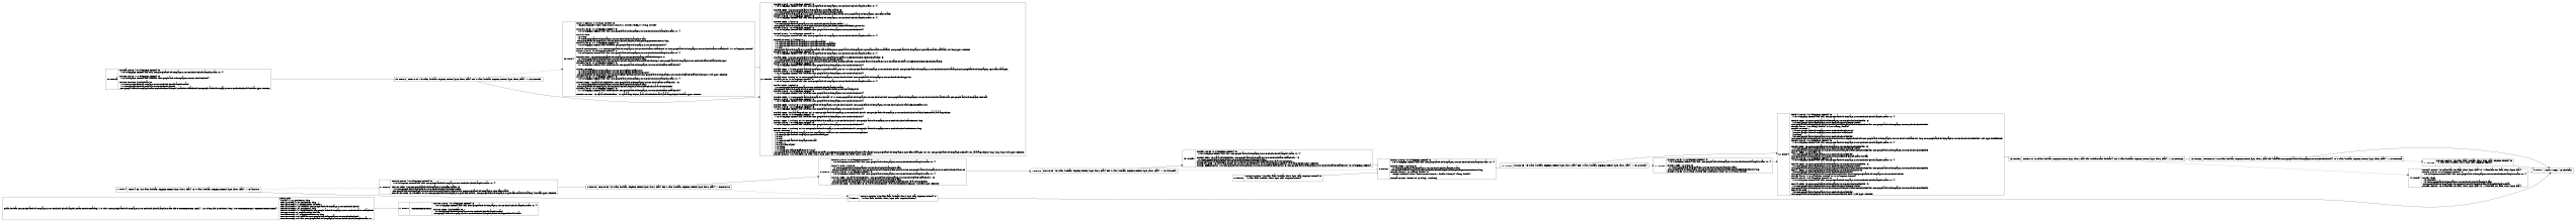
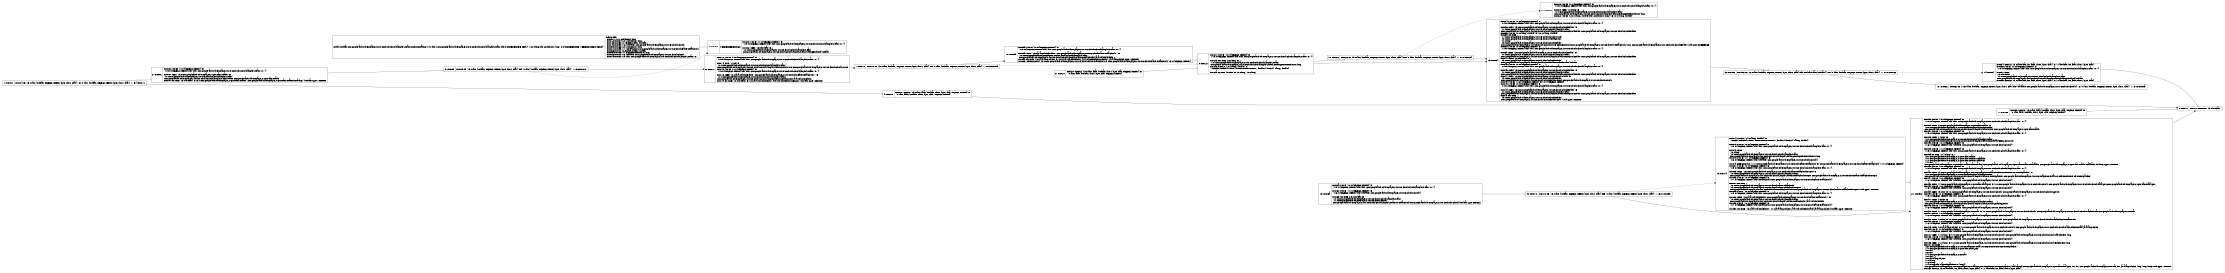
  digraph {
    rankdir=LR
    node [shape=record]
    edge [arrowhead=odot]
    n1 [label="{0\:\ 0x0000|MTH_ENTER_BLOCK\l|0x0000: MOVE  (r0 I:?[OBJECT, ARRAY]) = \l  (r19 I:?[OBJECT, ARRAY] A[D('this' com.google.android.exoplayer2.source.chunk.ChunkSampleStream\<T\>)])\l \l0x0002: IGET  (r3 I:boolean) = \l  (r0 I:com.google.android.exoplayer2.source.chunk.ChunkSampleStream)\l com.google.android.exoplayer2.source.chunk.ChunkSampleStream.loadingFinished boolean \l}"]
    n2 [label="{1\:\ 0x0004|0x0004: IF  (r3 I:?[int, boolean, OBJECT, ARRAY, byte, short, char]) != (0 ?[int, boolean, OBJECT, ARRAY, byte, short, char])  \-\> B:4:0x0010 \l}"]
    n3 [label="{2\:\ 0x0006|0x0006: MOVE  (r0 I:?[OBJECT, ARRAY]) = \l  (r19 I:?[OBJECT, ARRAY] A[D('this' com.google.android.exoplayer2.source.chunk.ChunkSampleStream\<T\>)])\l \l0x0008: IGET  (r3 I:com.google.android.exoplayer2.upstream.Loader) = \l  (r0 I:com.google.android.exoplayer2.source.chunk.ChunkSampleStream)\l com.google.android.exoplayer2.source.chunk.ChunkSampleStream.loader com.google.android.exoplayer2.upstream.Loader \l0x000a: INVOKE  (r3 I:boolean) = (r3 I:com.google.android.exoplayer2.upstream.Loader) com.google.android.exoplayer2.upstream.Loader.isLoading():boolean type: VIRTUAL \l}"]
    n4 [label="{4\:\ 0x0010|0x0010: CONST  (r3 I:?[int, float, boolean, short, byte, char, OBJECT, ARRAY]) = \l  (0 ?[int, float, boolean, short, byte, char, OBJECT, ARRAY])\l \l}"]
    n5 [label="{3\:\ 0x000e|0x000e: IF  (r3 I:?[int, boolean, OBJECT, ARRAY, byte, short, char]) == (0 ?[int, boolean, OBJECT, ARRAY, byte, short, char])  \-\> B:6:0x0012 \l}"]
-   n6 [label="{5\:\ 0x0011|0x0011: THIS  (r3 I:boolean) \l}"]
+   n6 [label="{5\:\ 0x0011|0x0011: RETURN  (r3 I:boolean) \l}"]
    n7 [label="{6\:\ 0x0012|0x0012: MOVE  (r0 I:?[OBJECT, ARRAY]) = \l  (r19 I:?[OBJECT, ARRAY] A[D('this' com.google.android.exoplayer2.source.chunk.ChunkSampleStream\<T\>)])\l \l0x0014: CMP  (r4 I:T) = \l  (r0 I:com.google.android.exoplayer2.source.chunk.ChunkSampleStream)\l com.google.android.exoplayer2.source.chunk.ChunkSampleStream.chunkSource com.google.android.exoplayer2.source.chunk.ChunkSource \l0x0016: MOVE  (r0 I:?[OBJECT, ARRAY]) = \l  (r19 I:?[OBJECT, ARRAY] A[D('this' com.google.android.exoplayer2.source.chunk.ChunkSampleStream\<T\>)])\l \l0x0018: IGET  (r3 I:java.util.LinkedList\<com.google.android.exoplayer2.source.chunk.BaseMediaChunk\>) = \l  (r0 I:com.google.android.exoplayer2.source.chunk.ChunkSampleStream)\l com.google.android.exoplayer2.source.chunk.ChunkSampleStream.mediaChunks java.util.LinkedList \l0x001a: INVOKE  (r3 I:boolean) = (r3 I:java.util.LinkedList) java.util.LinkedList.isEmpty():boolean type: VIRTUAL \l}"]
    n8 [label="{7\:\ 0x001e|0x001e: IF  (r3 I:?[int, boolean, OBJECT, ARRAY, byte, short, char]) == (0 ?[int, boolean, OBJECT, ARRAY, byte, short, char])  \-\> B:15:0x005b \l}"]
    n9 [label="{15\:\ 0x005b|0x005b: MOVE  (r0 I:?[OBJECT, ARRAY]) = \l  (r19 I:?[OBJECT, ARRAY] A[D('this' com.google.android.exoplayer2.source.chunk.ChunkSampleStream\<T\>)])\l \l0x005d: IGET  (r3 I:java.util.LinkedList\<com.google.android.exoplayer2.source.chunk.BaseMediaChunk\>) = \l  (r0 I:com.google.android.exoplayer2.source.chunk.ChunkSampleStream)\l com.google.android.exoplayer2.source.chunk.ChunkSampleStream.mediaChunks java.util.LinkedList \l0x005f: INVOKE  (r3 I:java.lang.Object) = (r3 I:java.util.LinkedList) java.util.LinkedList.getLast():java.lang.Object type: VIRTUAL \l0x0063: CHECK_CAST  (r3 I:com.google.android.exoplayer2.source.chunk.BaseMediaChunk) = (com.google.android.exoplayer2.source.chunk.BaseMediaChunk) (r3 I:?[OBJECT, ARRAY]) \l}"]
-   n10 [label="{9\:\ 0x0021|0x0021: MOVE  (r0 I:?[OBJECT, ARRAY]) = \l  (r19 I:?[OBJECT, ARRAY] A[D('this' com.google.android.exoplayer2.source.chunk.ChunkSampleStream\<T\>)])\l \l0x0023: IGET  (r6 I:long) = \l  (r0 I:com.google.android.exoplayer2.source.chunk.ChunkSampleStream)\l com.google.android.exoplayer2.source.chunk.ChunkSampleStream.pendingResetPositionUs long \l0x0025: CONST  (r8 I:?[long, double]) = \l  (\-9223372036854775807(0x8000000000000001, double:\-4.9E\-324) ?[long, double])\l \l0x002a: CMP_L  (r5 I:int) = (r6 I:long), (r8 I:long) \l}"]
+   n10 [label="{9\:\ 0x0021|0x0021: MOVE  (r0 I:?[OBJECT, ARRAY]) = \l  (r19 I:?[OBJECT, ARRAY] A[D('this' com.google.android.exoplayer2.source.chunk.ChunkSampleStream\<T\>)])\l \l0x0023: INVOKE  (r6 I:long) = \l  (r0 I:com.google.android.exoplayer2.source.chunk.ChunkSampleStream)\l com.google.android.exoplayer2.source.chunk.ChunkSampleStream.pendingResetPositionUs long \l0x0025: CONST  (r8 I:?[long, double]) = \l  (\-9223372036854775807(0x8000000000000001, double:\-4.9E\-324) ?[long, double])\l \l0x002a: CMP_L  (r5 I:int) = (r6 I:long), (r8 I:long) \l}"]
    n11 [label="{8\:\ 0x0020|0x0020: CONST  (r3 I:?[int, float, boolean, short, byte, char, OBJECT, ARRAY]) = \l  (0 ?[int, float, boolean, short, byte, char, OBJECT, ARRAY])\l \l}"]
    n12 [label="{10\:\ 0x002c|0x002c: IF  (r5 I:?[int, boolean, OBJECT, ARRAY, byte, short, char]) == (0 ?[int, boolean, OBJECT, ARRAY, byte, short, char])  \-\> B:12:0x0034 \l}"]
    n13 [label="{11\:\ 0x002e|0x002e: MOVE  (r0 I:?[OBJECT, ARRAY]) = \l  (r19 I:?[OBJECT, ARRAY] A[D('this' com.google.android.exoplayer2.source.chunk.ChunkSampleStream\<T\>)])\l \l0x0030: IGET  (r0 I:long) = \l  (r0 I:com.google.android.exoplayer2.source.chunk.ChunkSampleStream)\l com.google.android.exoplayer2.source.chunk.ChunkSampleStream.pendingResetPositionUs long \l0x0032: MOVE  (r20 I:?[long, double] A[D('positionUs' long)]) = (r0 I:?[long, double]) \l}"]
    n14 [label="{12\:\ 0x0034|0x0034: MOVE  (r0 I:?[OBJECT, ARRAY]) = \l  (r19 I:?[OBJECT, ARRAY] A[D('this' com.google.android.exoplayer2.source.chunk.ChunkSampleStream\<T\>)])\l \l0x0036: IGET  (r5 I:com.google.android.exoplayer2.source.chunk.ChunkHolder) = \l  (r0 I:com.google.android.exoplayer2.source.chunk.ChunkSampleStream)\l com.google.android.exoplayer2.source.chunk.ChunkSampleStream.nextChunkHolder com.google.android.exoplayer2.source.chunk.ChunkHolder \l0x0038: MOVE  (r0 I:?[long, double]) = (r20 I:?[long, double]) \l0x003a: INVOKE  \l  (r4 I:com.google.android.exoplayer2.source.chunk.ChunkSource)\l  (r3 I:com.google.android.exoplayer2.source.chunk.MediaChunk)\l  (r0 I:long)\l  (r5 I:com.google.android.exoplayer2.source.chunk.ChunkHolder)\l com.google.android.exoplayer2.source.chunk.ChunkSource.getNextChunk(com.google.android.exoplayer2.source.chunk.MediaChunk, long, com.google.android.exoplayer2.source.chunk.ChunkHolder):void type: INTERFACE \l0x003d: MOVE  (r0 I:?[OBJECT, ARRAY]) = \l  (r19 I:?[OBJECT, ARRAY] A[D('this' com.google.android.exoplayer2.source.chunk.ChunkSampleStream\<T\>)])\l \l0x003f: IGET  (r3 I:com.google.android.exoplayer2.source.chunk.ChunkHolder) = \l  (r0 I:com.google.android.exoplayer2.source.chunk.ChunkSampleStream)\l com.google.android.exoplayer2.source.chunk.ChunkSampleStream.nextChunkHolder com.google.android.exoplayer2.source.chunk.ChunkHolder \l0x0041: IGET  (r2 I:boolean) = \l  (r3 I:com.google.android.exoplayer2.source.chunk.ChunkHolder)\l com.google.android.exoplayer2.source.chunk.ChunkHolder.endOfStream boolean \l0x0043: MOVE  (r0 I:?[OBJECT, ARRAY]) = \l  (r19 I:?[OBJECT, ARRAY] A[D('this' com.google.android.exoplayer2.source.chunk.ChunkSampleStream\<T\>)])\l \l0x0045: IGET  (r3 I:com.google.android.exoplayer2.source.chunk.ChunkHolder) = \l  (r0 I:com.google.android.exoplayer2.source.chunk.ChunkSampleStream)\l com.google.android.exoplayer2.source.chunk.ChunkSampleStream.nextChunkHolder com.google.android.exoplayer2.source.chunk.ChunkHolder \l0x0047: IGET  (r0 I:com.google.android.exoplayer2.source.chunk.Chunk) = \l  (r3 I:com.google.android.exoplayer2.source.chunk.ChunkHolder)\l com.google.android.exoplayer2.source.chunk.ChunkHolder.chunk com.google.android.exoplayer2.source.chunk.Chunk \l0x0049: MOVE  (r16 I:?[OBJECT, ARRAY]) = (r0 I:?[OBJECT, ARRAY]) \l0x004b: MOVE  (r0 I:?[OBJECT, ARRAY]) = \l  (r19 I:?[OBJECT, ARRAY] A[D('this' com.google.android.exoplayer2.source.chunk.ChunkSampleStream\<T\>)])\l \l0x004d: IGET  (r3 I:com.google.android.exoplayer2.source.chunk.ChunkHolder) = \l  (r0 I:com.google.android.exoplayer2.source.chunk.ChunkSampleStream)\l com.google.android.exoplayer2.source.chunk.ChunkSampleStream.nextChunkHolder com.google.android.exoplayer2.source.chunk.ChunkHolder \l0x304f: INVOKE  \l  (r3 I:com.google.android.exoplayer2.source.chunk.ChunkHolder)\l com.google.android.exoplayer2.source.chunk.ChunkHolder.clear():void type: VIRTUAL \l}"]
    n15 [label="{13\:\ 0x0052|0x0052: IF  (r2 I:?[int, boolean, OBJECT, ARRAY, byte, short, char] A[D('endOfStream' boolean)]) == (0 ?[int, boolean, OBJECT, ARRAY, byte, short, char])  \-\> B:16:0x0066 \l}"]
    n16 [label="{14\:\ 0x0054|0x0054: CONST  (r3 I:?[boolean, int, float, short, byte, char]) = (1 ?[boolean, int, float, short, byte, char]) \l0x0055: MOVE  (r0 I:?[OBJECT, ARRAY]) = \l  (r19 I:?[OBJECT, ARRAY] A[D('this' com.google.android.exoplayer2.source.chunk.ChunkSampleStream\<T\>)])\l \l0x0057: IPUT  \l  (r3 I:boolean)\l  (r0 I:com.google.android.exoplayer2.source.chunk.ChunkSampleStream)\l com.google.android.exoplayer2.source.chunk.ChunkSampleStream.loadingFinished boolean \l0x0059: CONST  (r3 I:?[boolean, int, float, short, byte, char]) = (1 ?[boolean, int, float, short, byte, char]) \l}"]
    n17 [label="{16\:\ 0x0066|0x0066: IF  (r16 I:?[int, boolean, OBJECT, ARRAY, byte, short, char] A[D('loadable' com.google.android.exoplayer2.source.chunk.Chunk)]) != (0 ?[int, boolean, OBJECT, ARRAY, byte, short, char])  \-\> B:18:0x006a \l}"]
    n18 [label="{17\:\ 0x0068|0x0068: CONST  (r3 I:?[int, float, boolean, short, byte, char, OBJECT, ARRAY]) = \l  (0 ?[int, float, boolean, short, byte, char, OBJECT, ARRAY])\l \l}"]
    n19 [label="{18\:\ 0x006a|0x006a: MOVE  (r0 I:?[OBJECT, ARRAY]) = \l  (r19 I:?[OBJECT, ARRAY] A[D('this' com.google.android.exoplayer2.source.chunk.ChunkSampleStream\<T\>)])\l \l0x006c: MOVE  (r1 I:?[OBJECT, ARRAY]) = \l  (r16 I:?[OBJECT, ARRAY] A[D('loadable' com.google.android.exoplayer2.source.chunk.Chunk)])\l \l0x006e: INVOKE  (r3 I:boolean) = \l  (r0 I:com.google.android.exoplayer2.source.chunk.ChunkSampleStream)\l  (r1 I:com.google.android.exoplayer2.source.chunk.Chunk)\l com.google.android.exoplayer2.source.chunk.ChunkSampleStream.isMediaChunk(com.google.android.exoplayer2.source.chunk.Chunk):boolean type: DIRECT \l}"]
    n20 [label="{19\:\ 0x0072|0x0072: IF  (r3 I:?[int, boolean, OBJECT, ARRAY, byte, short, char]) == (0 ?[int, boolean, OBJECT, ARRAY, byte, short, char])  \-\> B:21:0x0093 \l}"]
    n21 [label="{20\:\ 0x0074|0x0074: CONST  (r4 I:?[long, double]) = \l  (\-9223372036854775807(0x8000000000000001, double:\-4.9E\-324) ?[long, double])\l \l0x0079: MOVE  (r0 I:?[OBJECT, ARRAY]) = \l  (r19 I:?[OBJECT, ARRAY] A[D('this' com.google.android.exoplayer2.source.chunk.ChunkSampleStream\<T\>)])\l \l0x007b: IPUT  \l  (r6 I:long)\l  (r0 I:com.google.android.exoplayer2.source.chunk.ChunkSampleStream)\l com.google.android.exoplayer2.source.chunk.ChunkSampleStream.pendingResetPositionUs long \l0x007d: MOVE  (r17 I:?[OBJECT, ARRAY]) = \l  (r16 I:?[OBJECT, ARRAY] A[D('loadable' com.google.android.exoplayer2.source.chunk.Chunk)])\l \l0x007f: CHECK_CAST  (r17 I:com.google.android.exoplayer2.source.chunk.BaseMediaChunk) = (com.google.android.exoplayer2.source.chunk.BaseMediaChunk) (r17 I:?[OBJECT, ARRAY]) \l0x0081: MOVE  (r0 I:?[OBJECT, ARRAY]) = \l  (r19 I:?[OBJECT, ARRAY] A[D('this' com.google.android.exoplayer2.source.chunk.ChunkSampleStream\<T\>)])\l \l0x0083: IGET  (r3 I:com.google.android.exoplayer2.source.chunk.BaseMediaChunkOutput) = \l  (r0 I:com.google.android.exoplayer2.source.chunk.ChunkSampleStream)\l com.google.android.exoplayer2.source.chunk.ChunkSampleStream.mediaChunkOutput com.google.android.exoplayer2.source.chunk.BaseMediaChunkOutput \l0x0085: MOVE  (r0 I:?[OBJECT, ARRAY]) = \l  (r17 I:?[OBJECT, ARRAY] A[D('mediaChunk' com.google.android.exoplayer2.source.chunk.BaseMediaChunk)])\l \l0x0087: INVOKE  \l  (r0 I:com.google.android.exoplayer2.source.chunk.BaseMediaChunk)\l  (r3 I:com.google.android.exoplayer2.source.chunk.BaseMediaChunkOutput)\l com.google.android.exoplayer2.source.chunk.BaseMediaChunk.init(com.google.android.exoplayer2.source.chunk.BaseMediaChunkOutput):void type: VIRTUAL \l0x008a: MOVE  (r0 I:?[OBJECT, ARRAY]) = \l  (r19 I:?[OBJECT, ARRAY] A[D('this' com.google.android.exoplayer2.source.chunk.ChunkSampleStream\<T\>)])\l \l0x008c: IGET  (r3 I:java.util.LinkedList\<com.google.android.exoplayer2.source.chunk.BaseMediaChunk\>) = \l  (r0 I:com.google.android.exoplayer2.source.chunk.ChunkSampleStream)\l com.google.android.exoplayer2.source.chunk.ChunkSampleStream.mediaChunks java.util.LinkedList \l0x008e: MOVE  (r0 I:?[OBJECT, ARRAY]) = \l  (r17 I:?[OBJECT, ARRAY] A[D('mediaChunk' com.google.android.exoplayer2.source.chunk.BaseMediaChunk)])\l \l0x0090: INVOKE  (r3 I:java.util.LinkedList), (r0 I:java.lang.Object) java.util.LinkedList.add(java.lang.Object):boolean type: VIRTUAL \l}"]
    n22 [label="{21\:\ 0x0093|0x0093: MOVE  (r0 I:?[OBJECT, ARRAY]) = \l  (r19 I:?[OBJECT, ARRAY] A[D('this' com.google.android.exoplayer2.source.chunk.ChunkSampleStream\<T\>)])\l \l0x0095: IGET  (r3 I:com.google.android.exoplayer2.upstream.Loader) = \l  (r0 I:com.google.android.exoplayer2.source.chunk.ChunkSampleStream)\l com.google.android.exoplayer2.source.chunk.ChunkSampleStream.loader com.google.android.exoplayer2.upstream.Loader \l0x0097: MOVE  (r0 I:?[OBJECT, ARRAY]) = \l  (r19 I:?[OBJECT, ARRAY] A[D('this' com.google.android.exoplayer2.source.chunk.ChunkSampleStream\<T\>)])\l \l0x0099: IGET  (r4 I:int) = \l  (r0 I:com.google.android.exoplayer2.source.chunk.ChunkSampleStream)\l com.google.android.exoplayer2.source.chunk.ChunkSampleStream.minLoadableRetryCount int \l0x009b: MOVE  (r0 I:?[OBJECT, ARRAY]) = \l  (r16 I:?[OBJECT, ARRAY] A[D('loadable' com.google.android.exoplayer2.source.chunk.Chunk)])\l \l0x009d: MOVE  (r1 I:?[OBJECT, ARRAY]) = \l  (r19 I:?[OBJECT, ARRAY] A[D('this' com.google.android.exoplayer2.source.chunk.ChunkSampleStream\<T\>)])\l \l0x009f: INVOKE  (r14 I:long) = \l  (r3 I:com.google.android.exoplayer2.upstream.Loader)\l  (r0 I:com.google.android.exoplayer2.upstream.Loader$Loadable)\l  (r1 I:com.google.android.exoplayer2.upstream.Loader$Callback)\l  (r4 I:int)\l com.google.android.exoplayer2.upstream.Loader.startLoading(com.google.android.exoplayer2.upstream.Loader$Loadable, com.google.android.exoplayer2.upstream.Loader$Callback, int):long type: VIRTUAL \l0x00a3: MOVE  (r0 I:?[OBJECT, ARRAY]) = \l  (r19 I:?[OBJECT, ARRAY] A[D('this' com.google.android.exoplayer2.source.chunk.ChunkSampleStream\<T\>)])\l \l0x00a5: IGET  (r3 I:com.google.android.exoplayer2.source.AdaptiveMediaSourceEventListener$EventDispatcher) = \l  (r0 I:com.google.android.exoplayer2.source.chunk.ChunkSampleStream)\l com.google.android.exoplayer2.source.chunk.ChunkSampleStream.eventDispatcher com.google.android.exoplayer2.source.AdaptiveMediaSourceEventListener$EventDispatcher \l0x00a7: MOVE  (r0 I:?[OBJECT, ARRAY]) = \l  (r16 I:?[OBJECT, ARRAY] A[D('loadable' com.google.android.exoplayer2.source.chunk.Chunk)])\l \l0x00a9: IGET  (r4 I:com.google.android.exoplayer2.upstream.DataSpec) = (r0 I:com.google.android.exoplayer2.source.chunk.Chunk) com.google.android.exoplayer2.source.chunk.Chunk.dataSpec com.google.android.exoplayer2.upstream.DataSpec \l0x00ab: MOVE  (r0 I:?[OBJECT, ARRAY]) = \l  (r16 I:?[OBJECT, ARRAY] A[D('loadable' com.google.android.exoplayer2.source.chunk.Chunk)])\l \l0x00ad: IGET  (r5 I:int) = (r0 I:com.google.android.exoplayer2.source.chunk.Chunk) com.google.android.exoplayer2.source.chunk.Chunk.type int \l0x00af: MOVE  (r0 I:?[OBJECT, ARRAY]) = \l  (r19 I:?[OBJECT, ARRAY] A[D('this' com.google.android.exoplayer2.source.chunk.ChunkSampleStream\<T\>)])\l \l0x00b1: IGET  (r6 I:int) = \l  (r0 I:com.google.android.exoplayer2.source.chunk.ChunkSampleStream)\l com.google.android.exoplayer2.source.chunk.ChunkSampleStream.primaryTrackType int \l0x00b3: MOVE  (r0 I:?[OBJECT, ARRAY]) = \l  (r16 I:?[OBJECT, ARRAY] A[D('loadable' com.google.android.exoplayer2.source.chunk.Chunk)])\l \l0x00b5: IGET  (r7 I:com.google.android.exoplayer2.Format) = (r0 I:com.google.android.exoplayer2.source.chunk.Chunk) com.google.android.exoplayer2.source.chunk.Chunk.trackFormat com.google.android.exoplayer2.Format \l0x00b7: MOVE  (r0 I:?[OBJECT, ARRAY]) = \l  (r16 I:?[OBJECT, ARRAY] A[D('loadable' com.google.android.exoplayer2.source.chunk.Chunk)])\l \l0x00b9: IGET  (r8 I:int) = (r0 I:com.google.android.exoplayer2.source.chunk.Chunk) com.google.android.exoplayer2.source.chunk.Chunk.trackSelectionReason int \l0x00bb: MOVE  (r0 I:?[OBJECT, ARRAY]) = \l  (r16 I:?[OBJECT, ARRAY] A[D('loadable' com.google.android.exoplayer2.source.chunk.Chunk)])\l \l0x00bd: IGET  (r9 I:java.lang.Object) = (r0 I:com.google.android.exoplayer2.source.chunk.Chunk) com.google.android.exoplayer2.source.chunk.Chunk.trackSelectionData java.lang.Object \l0x00bf: MOVE  (r0 I:?[OBJECT, ARRAY]) = \l  (r16 I:?[OBJECT, ARRAY] A[D('loadable' com.google.android.exoplayer2.source.chunk.Chunk)])\l \l0x00c1: IGET  (r10 I:long) = (r0 I:com.google.android.exoplayer2.source.chunk.Chunk) com.google.android.exoplayer2.source.chunk.Chunk.startTimeUs long \l0x00c3: MOVE  (r0 I:?[OBJECT, ARRAY]) = \l  (r16 I:?[OBJECT, ARRAY] A[D('loadable' com.google.android.exoplayer2.source.chunk.Chunk)])\l \l0x00c5: IGET  (r12 I:long) = (r0 I:com.google.android.exoplayer2.source.chunk.Chunk) com.google.android.exoplayer2.source.chunk.Chunk.endTimeUs long \l8x00c7: INVOKE  \l  (r3 I:com.google.android.exoplayer2.source.AdaptiveMediaSourceEventListener$EventDispatcher)\l  (r4 I:com.google.android.exoplayer2.upstream.DataSpec)\l  (r5 I:int)\l  (r6 I:int)\l  (r7 I:com.google.android.exoplayer2.Format)\l  (r8 I:int)\l  (r9 I:java.lang.Object)\l  (r10 I:long)\l  (r12 I:long)\l  (r14 I:long A[D('elapsedRealtimeMs' long)])\l com.google.android.exoplayer2.source.AdaptiveMediaSourceEventListener.EventDispatcher.loadStarted(com.google.android.exoplayer2.upstream.DataSpec, int, int, com.google.android.exoplayer2.Format, int, java.lang.Object, long, long, long):void type: VIRTUAL \l0x00ca: CONST  (r3 I:?[boolean, int, float, short, byte, char]) = (1 ?[boolean, int, float, short, byte, char]) \l}"]
    n23 [label="{public boolean com.google.android.exoplayer2.source.chunk.ChunkSampleStream.continueLoading((r19 'this' I:com.google.android.exoplayer2.source.chunk.ChunkSampleStream A[IMMUTABLE_TYPE, THIS]), (r20 I:long A[D('positionUs' long), IMMUTABLE_TYPE, METHOD_ARGUMENT]))  | Debug Info:\l  ?\-0x0011: r20 'positionUs' long\l  0x0012\-0x0034: r20 'positionUs' long\l  0x0043\-0x005b: r2 'endOfStream' boolean\l  0x004b\-0x005b: r16 'loadable' com.google.android.exoplayer2.source.chunk.Chunk\l  0x005b\-0x0066: r20 'positionUs' long\l  0x0081\-0x0093: r17 'mediaChunk' com.google.android.exoplayer2.source.chunk.BaseMediaChunk\l  0x0066\-0x00cc: r2 'endOfStream' boolean\l  0x00a3\-0x00cc: r14 'elapsedRealtimeMs' long\l  0x0066\-0x00cc: r16 'loadable' com.google.android.exoplayer2.source.chunk.Chunk\l  0x0000\-0x00cc: r19 'this' com.google.android.exoplayer2.source.chunk.ChunkSampleStream\<T\>\l}"]
    n2 -> n3 [style=dashed]
    n2 -> n4
    n3 -> n5
    n4 -> n6 [arrowhead=box]
-   n5 -> n4 [arrowhead=box style=dashed]
+   n5 -> n1 [arrowhead=box style=dashed]
    n5 -> n7 [arrowhead=box]
    n7 -> n8 [arrowhead=box]
    n8 -> n9 [arrowhead=box]
    n8 -> n10 [style=dashed]
    n9 -> n10
    n10 -> n12
    n11 -> n10
    n12 -> n13 [arrowhead=box style=dashed]
    n12 -> n14 [arrowhead=box]
-   n13 -> n14 [arrowhead=box]
+   n10 -> n14 [arrowhead=box]
    n14 -> n15
    n15 -> n16 [arrowhead=box style=dashed]
    n15 -> n17
    n16 -> n6
-   n17 -> n18 [arrowhead=box style=dashed]
    n18 -> n6
    n19 -> n20
    n20 -> n21 [arrowhead=box style=dashed]
    n20 -> n22 [arrowhead=box]
    n21 -> n22
-   n17 -> n6 [arrowhead=box]
+   n22 -> n6 [arrowhead=box]
    n23 -> n1
  }
